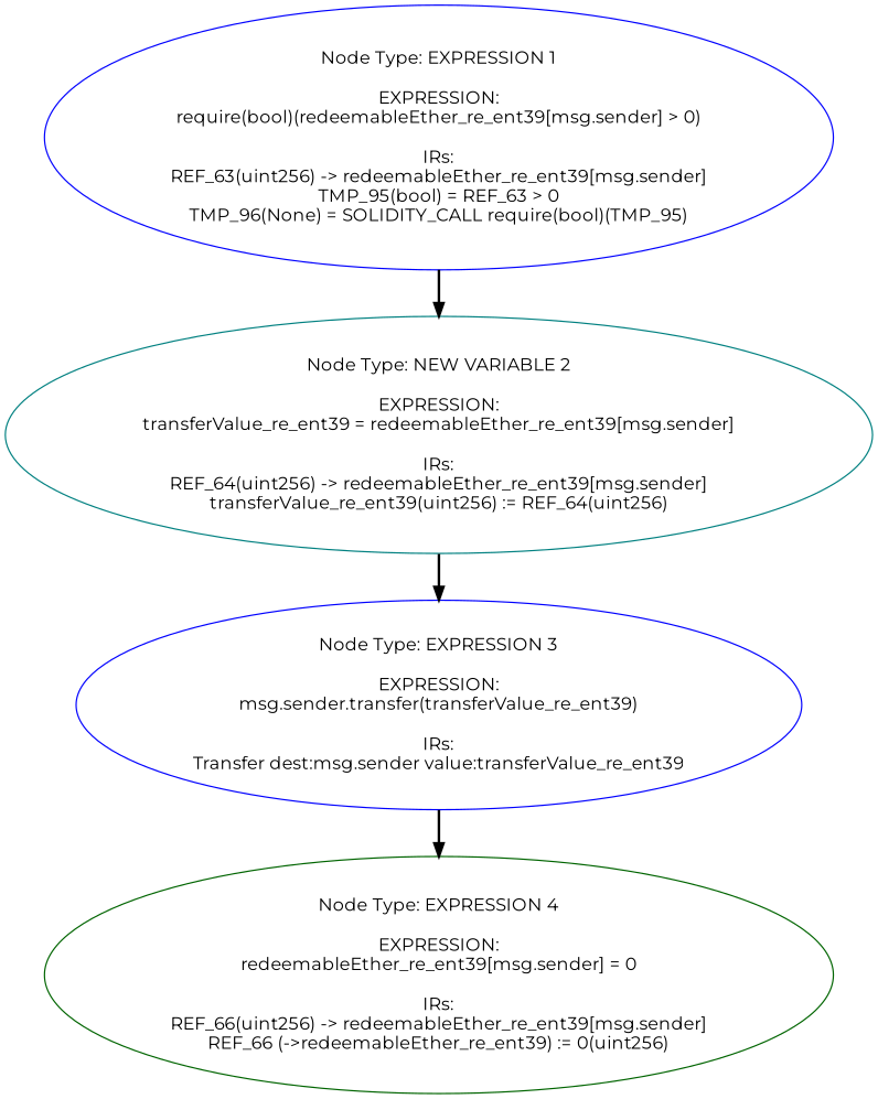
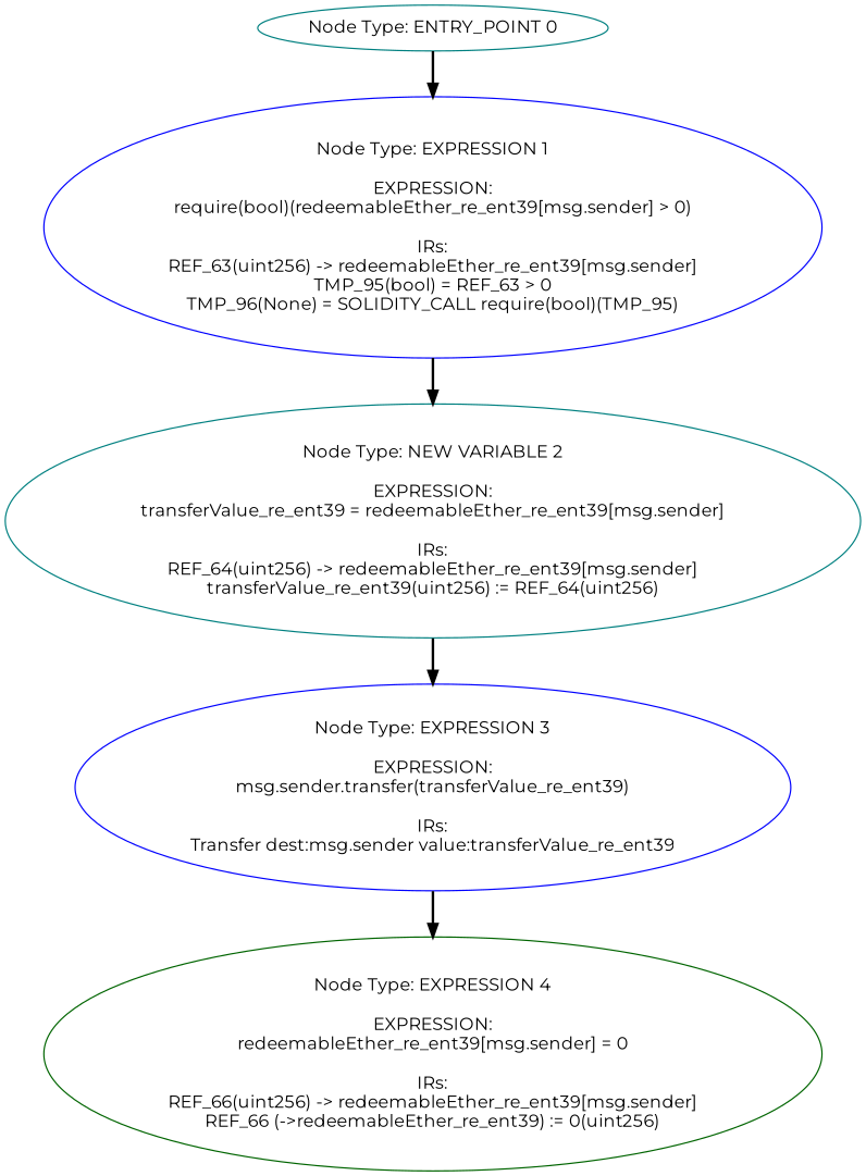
  digraph {
    fontname=Montserrat
    node [color=teal fontname=Montserrat]
    edge [style=bold fontname=Montserrat]
+   n1 [label="Node Type: ENTRY_POINT 0\n"]
    n2 [label="Node Type: EXPRESSION 1\n\nEXPRESSION:\nrequire(bool)(redeemableEther_re_ent39[msg.sender] > 0)\n\nIRs:\nREF_63(uint256) -> redeemableEther_re_ent39[msg.sender]\nTMP_95(bool) = REF_63 > 0\nTMP_96(None) = SOLIDITY_CALL require(bool)(TMP_95)" color=blue]
    n3 [label="Node Type: NEW VARIABLE 2\n\nEXPRESSION:\ntransferValue_re_ent39 = redeemableEther_re_ent39[msg.sender]\n\nIRs:\nREF_64(uint256) -> redeemableEther_re_ent39[msg.sender]\ntransferValue_re_ent39(uint256) := REF_64(uint256)"]
    n4 [label="Node Type: EXPRESSION 3\n\nEXPRESSION:\nmsg.sender.transfer(transferValue_re_ent39)\n\nIRs:\nTransfer dest:msg.sender value:transferValue_re_ent39" color=blue]
    n5 [label="Node Type: EXPRESSION 4\n\nEXPRESSION:\nredeemableEther_re_ent39[msg.sender] = 0\n\nIRs:\nREF_66(uint256) -> redeemableEther_re_ent39[msg.sender]\nREF_66 (->redeemableEther_re_ent39) := 0(uint256)" color=darkgreen]
+   n1 -> n2
    n2 -> n3
    n3 -> n4
    n4 -> n5
  }
